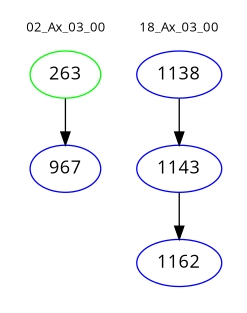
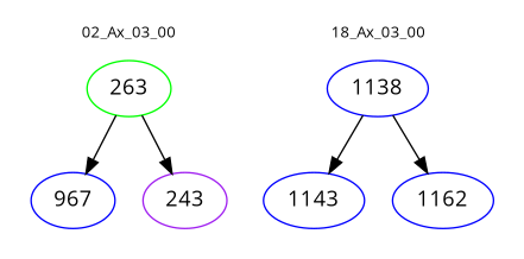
  digraph {
    fontname="Open Sans"
    node [color=blue fontname="Open Sans"]
    edge [color=black fontname="Open Sans"]
    n1 [color=green label=263]
    n2 [label=967]
+   n3 [color=purple label=243]
    n4 [label=1138]
    n5 [label=1143]
    n6 [label=1162]
    subgraph cluster_1 {
      color=white
      fontsize=10
      label="02_Ax_03_00"
      n1
      n2
+     n3
    }
    subgraph cluster_2 {
      color=white
      fontsize=10
      label="18_Ax_03_00"
      n4
      n5
      n6
    }
    n1 -> n2
+   n1 -> n3
    n4 -> n5
-   n5 -> n6
+   n4 -> n6
  }
